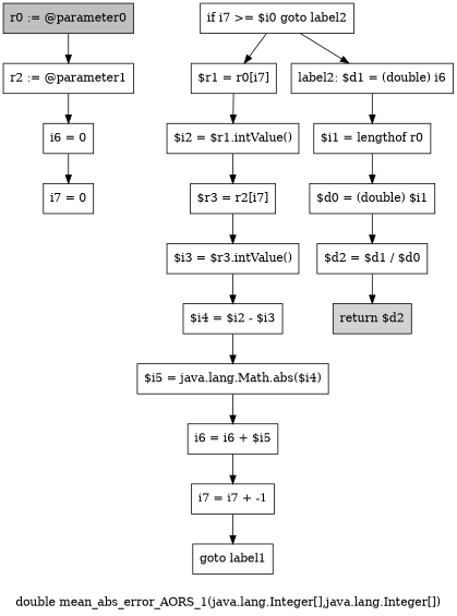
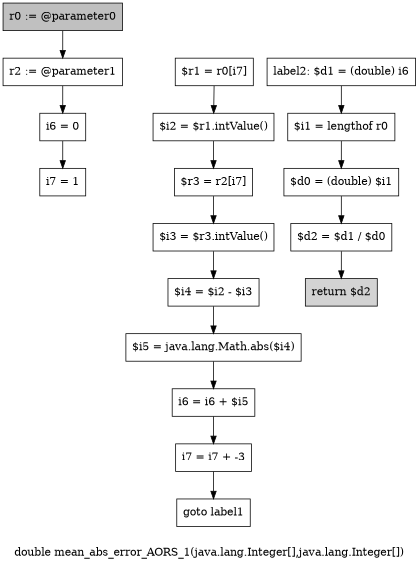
  digraph {
    label="double mean_abs_error_AORS_1(java.lang.Integer[],java.lang.Integer[])"
    node [shape=box]
    n1 [fillcolor=gray label="r0 := @parameter0" style=filled]
    n2 [label="r2 := @parameter1"]
    n3 [label="i6 = 0"]
-   n4 [label="i7 = 0"]
-   n5 [label="if i7 >= $i0 goto label2"]
+   n4 [label="i7 = 1"]
    n6 [label="$r1 = r0[i7]"]
    n7 [label="label2: $d1 = (double) i6"]
    n8 [label="$i2 = $r1.intValue()"]
    n9 [label="$i1 = lengthof r0"]
    n10 [label="$r3 = r2[i7]"]
    n11 [label="$d0 = (double) $i1"]
    n12 [label="$i3 = $r3.intValue()"]
    n13 [label="$i4 = $i2 - $i3"]
    n14 [label="$i5 = java.lang.Math.abs($i4)"]
    n15 [label="i6 = i6 + $i5"]
-   n16 [label="i7 = i7 + -1"]
+   n16 [label="i7 = i7 + -3"]
    n17 [label="goto label1"]
    n18 [label="$d2 = $d1 / $d0"]
    n19 [fillcolor=lightgray label="return $d2" style=filled]
    n1 -> n2
    n2 -> n3
    n3 -> n4
-   n5 -> n6
-   n5 -> n7
    n6 -> n8
    n7 -> n9
    n8 -> n10
    n9 -> n11
    n10 -> n12
    n11 -> n18
    n12 -> n13
    n13 -> n14
    n14 -> n15
    n15 -> n16
    n16 -> n17
    n18 -> n19
  }
